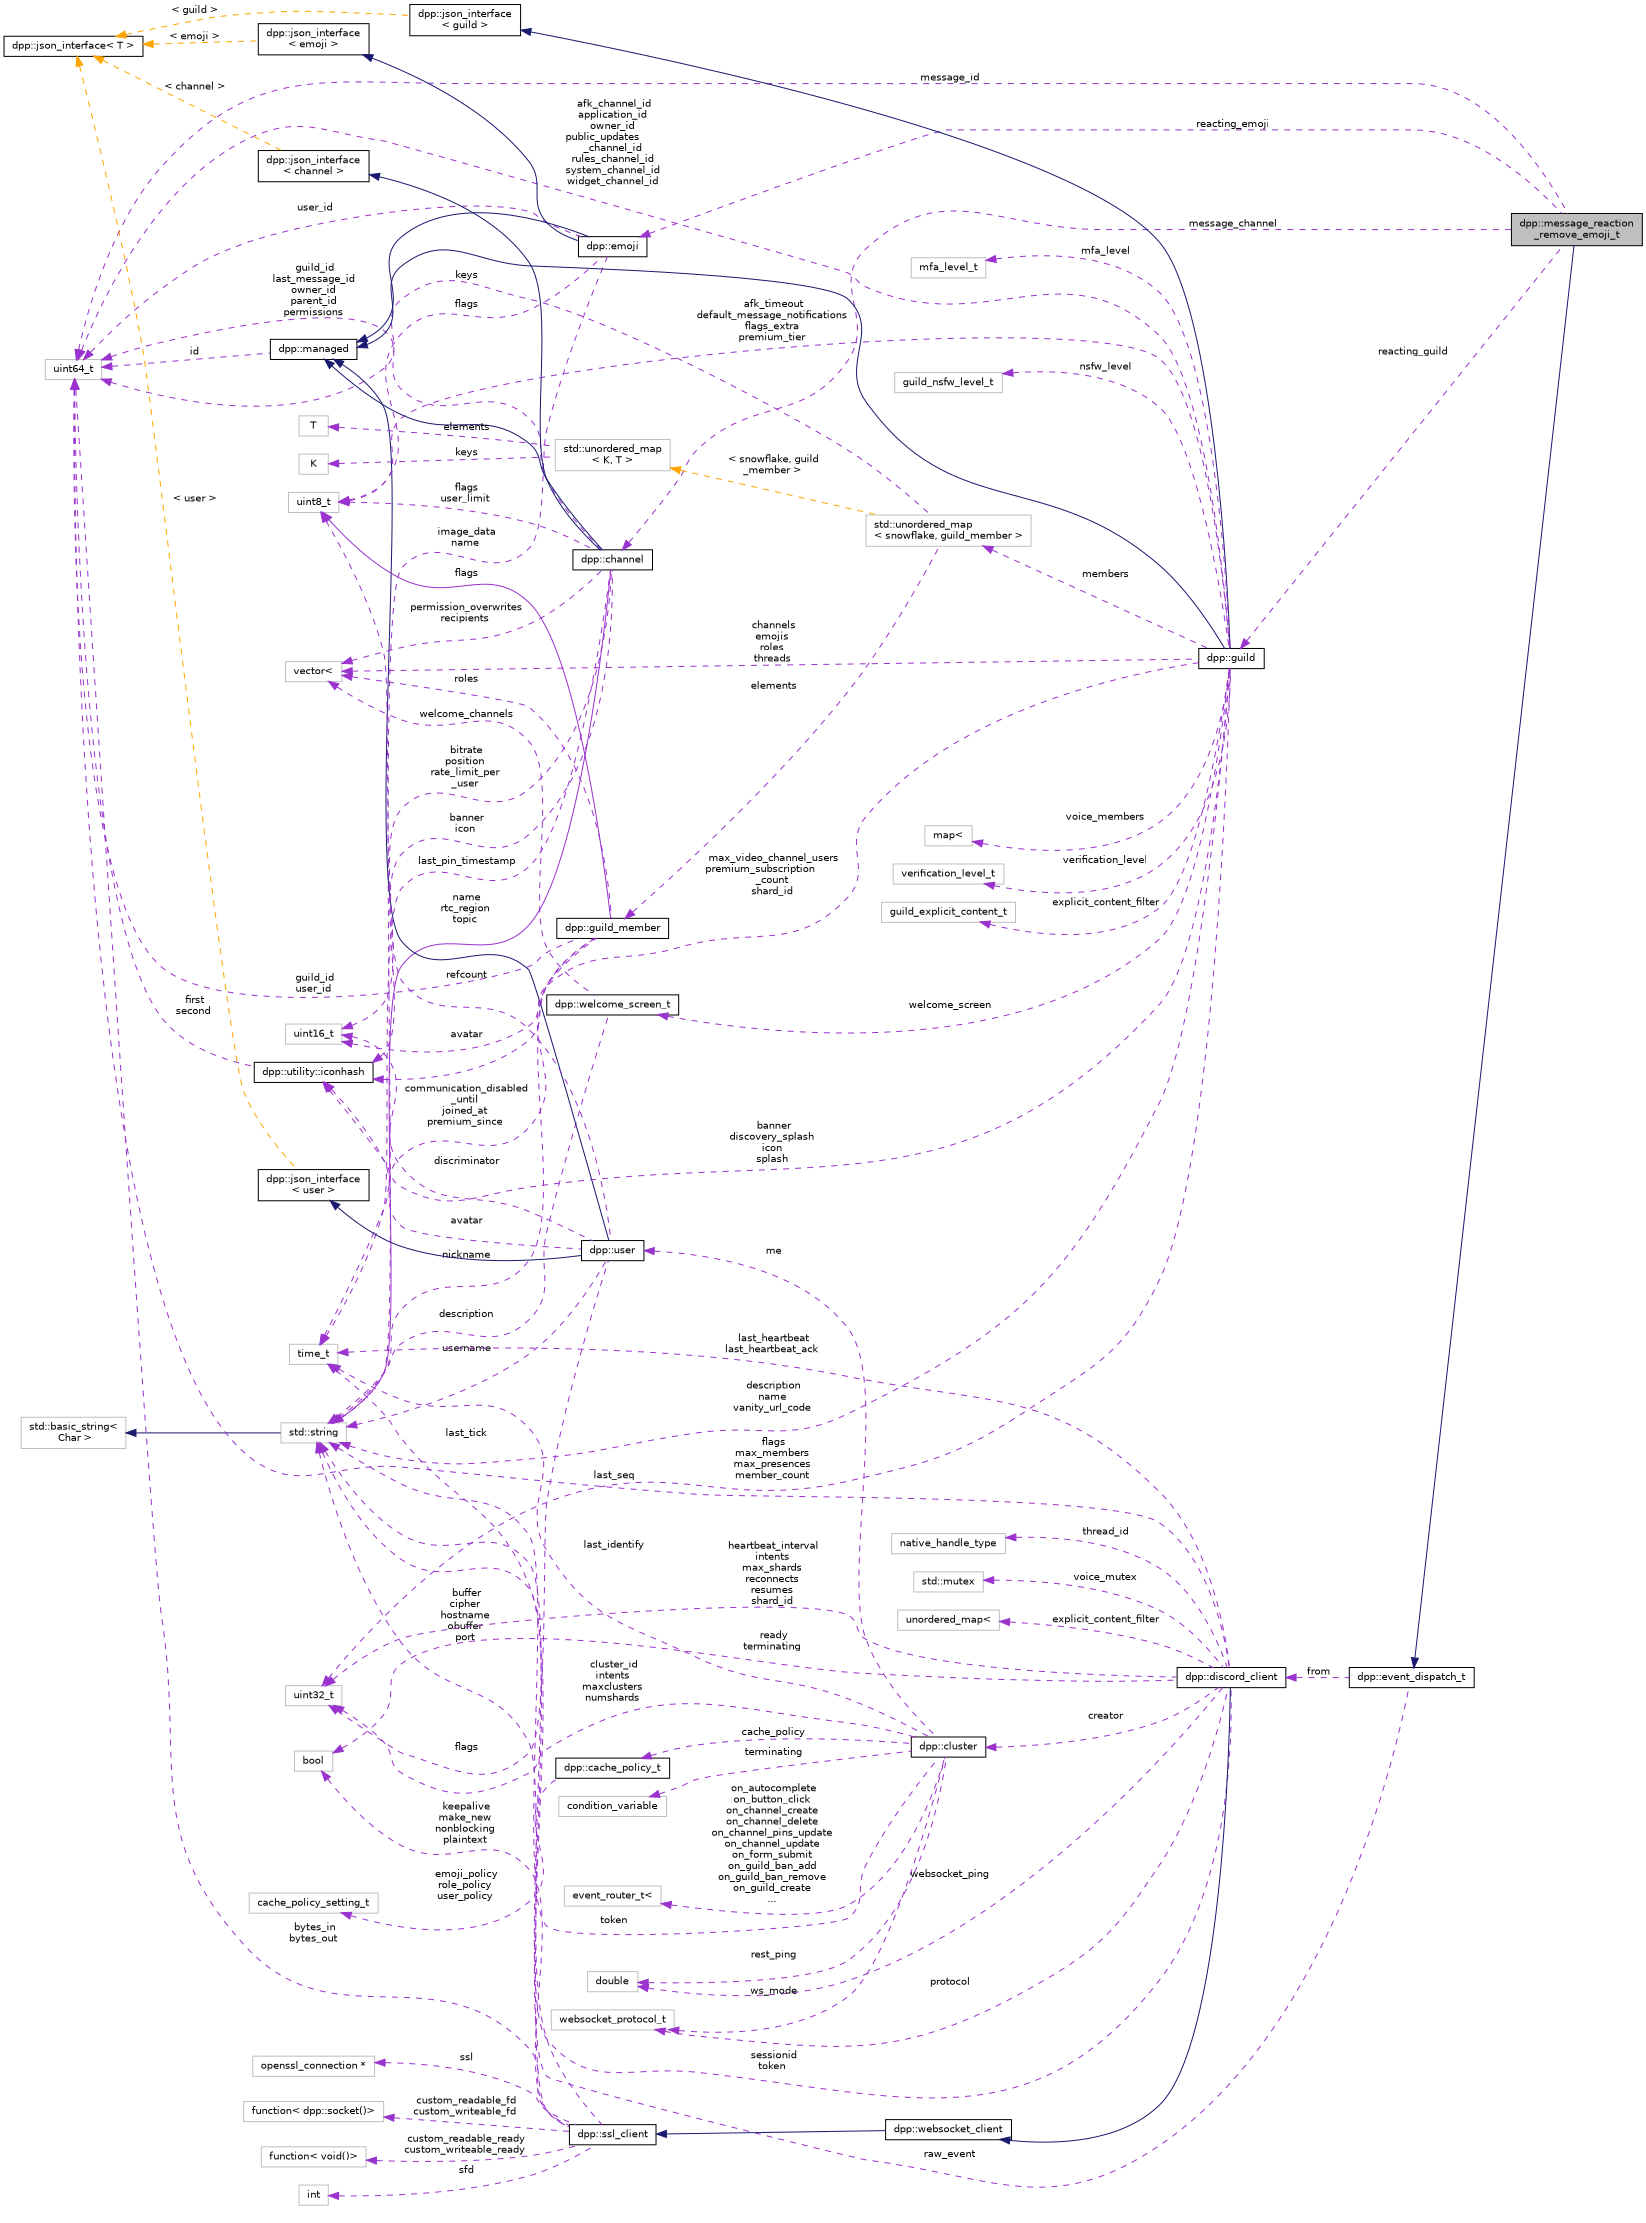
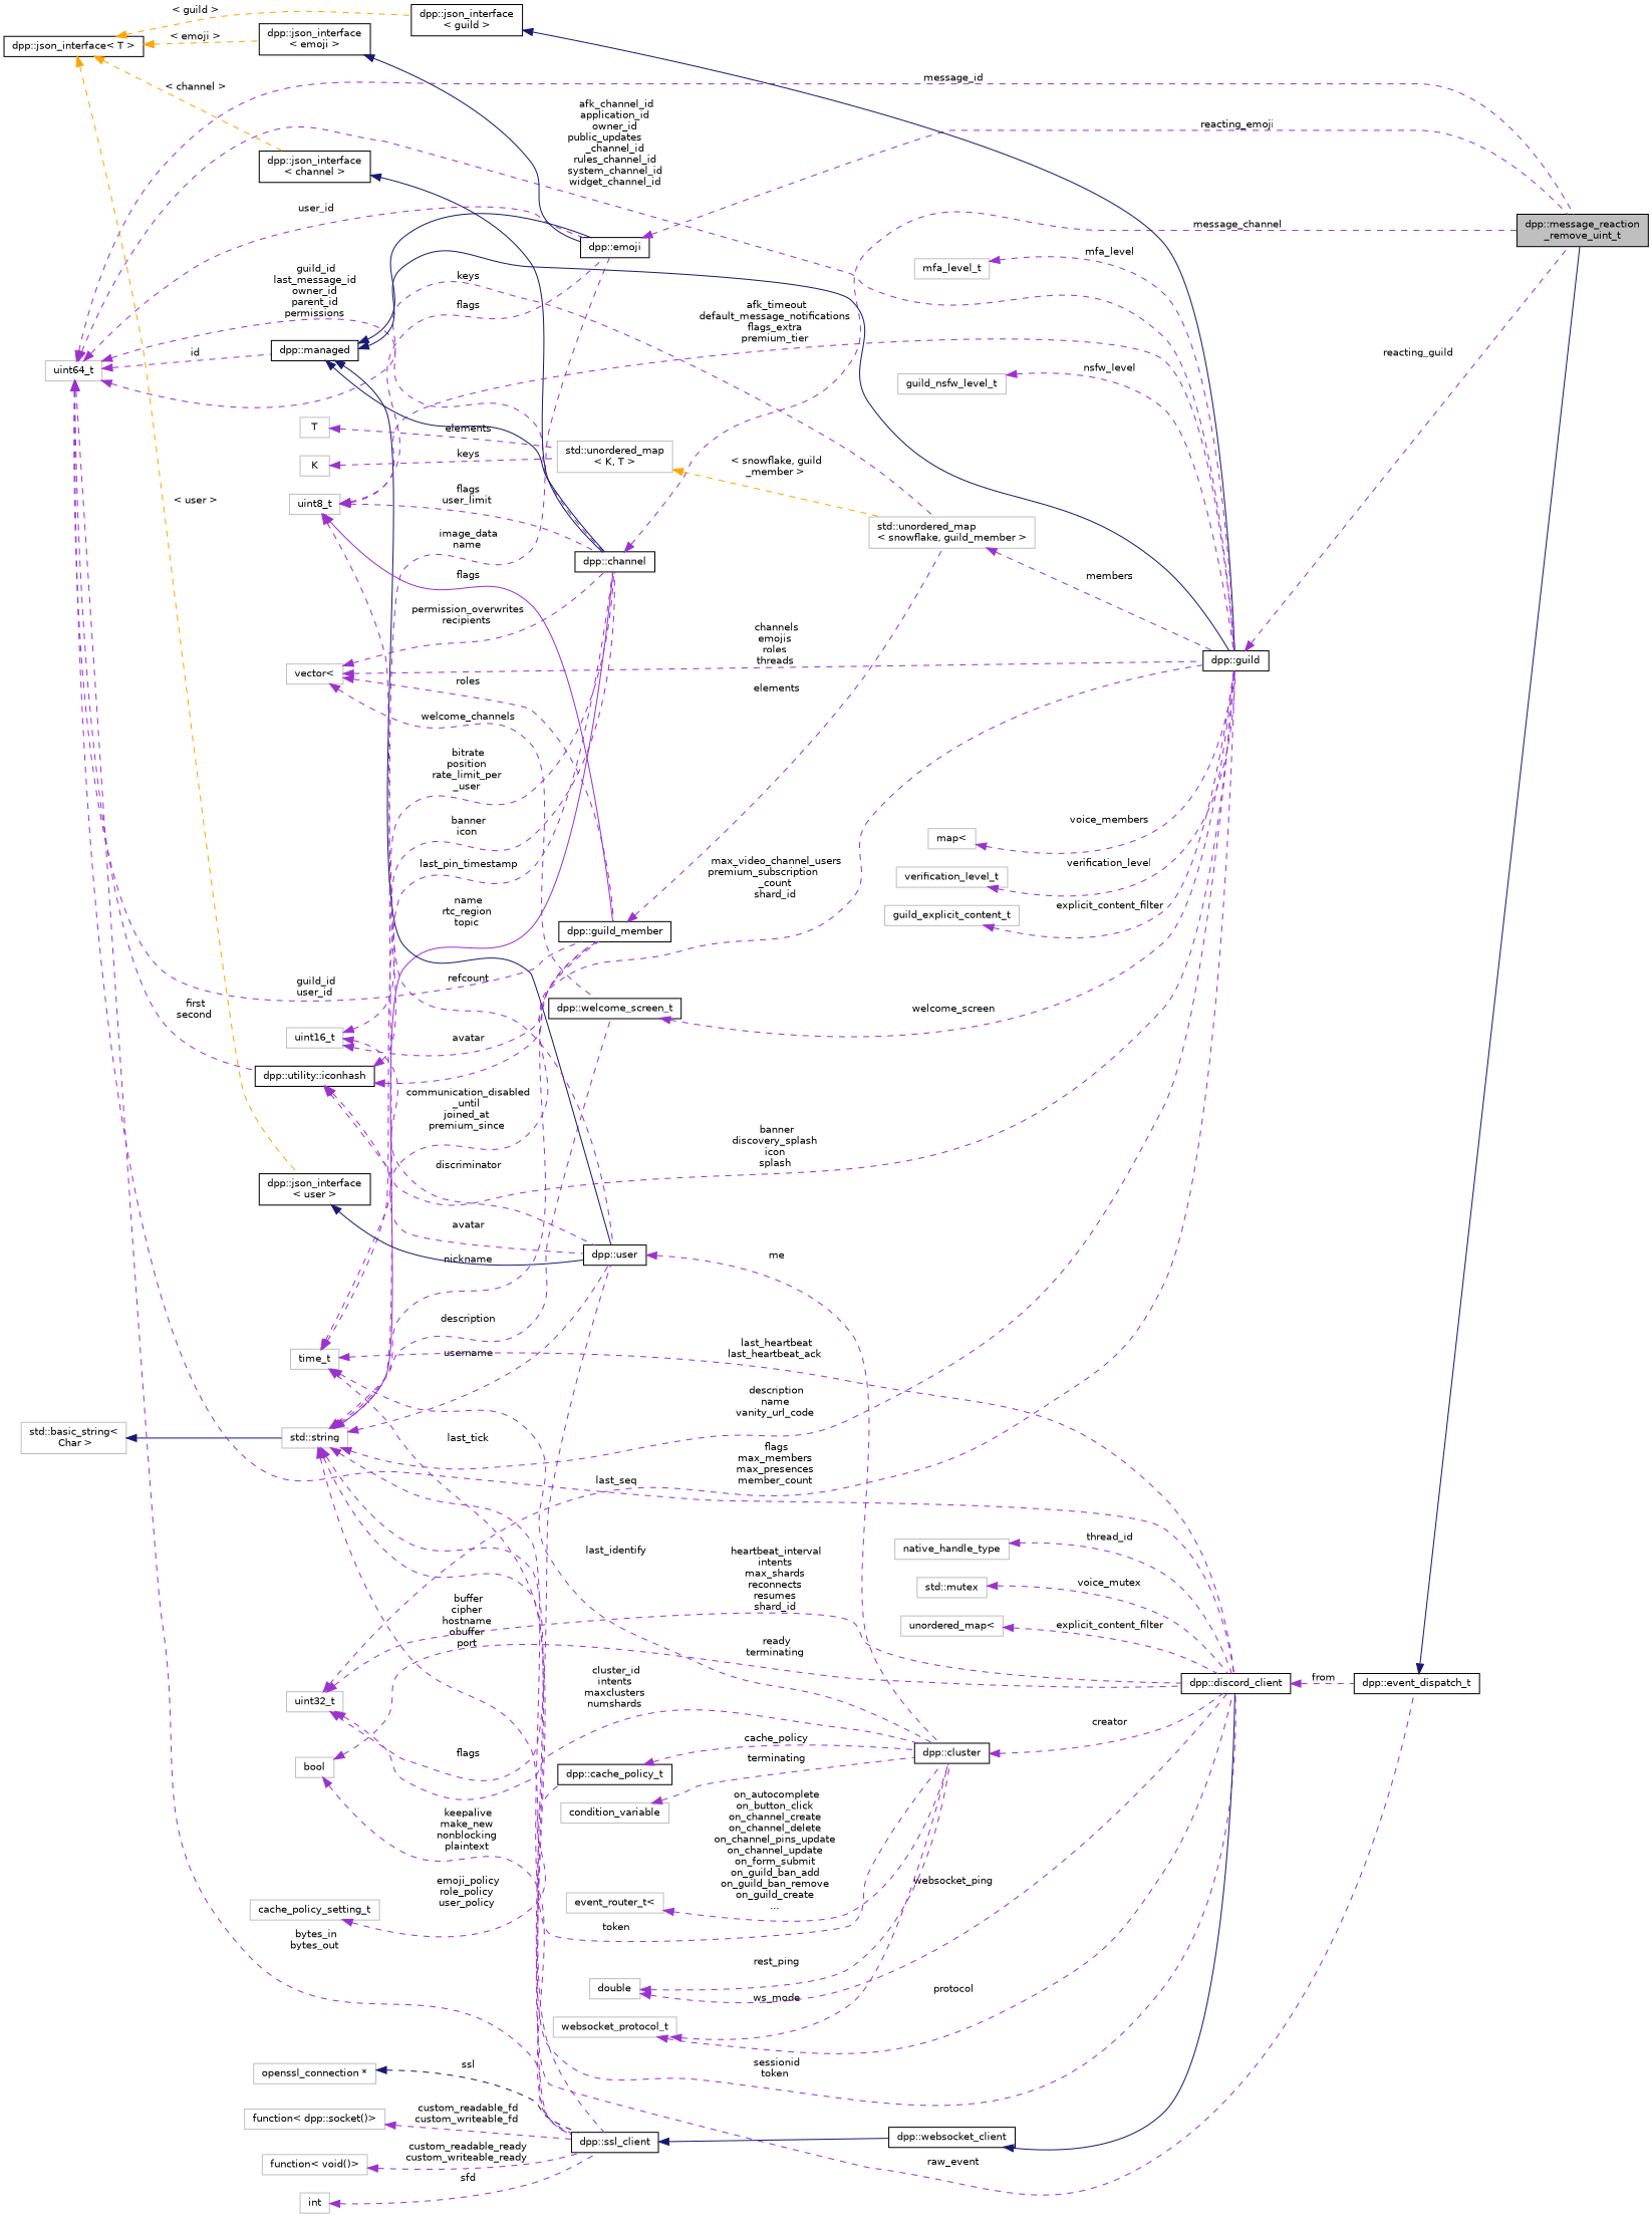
  digraph {
    rankdir=LR
    node [color=grey75 fontname=Helvetica fontsize=10 shape=record]
    edge [color=darkorchid3 dir=back fontname=Helvetica fontsize=10 labelfontname=Helvetica labelfontsize=10 style=dashed]
-   n1 [color=black fillcolor=grey75 fontcolor=black height=0.2 label="dpp::message_reaction\l_remove_emoji_t" style=filled width=0.4]
+   n1 [color=black fillcolor=grey75 fontcolor=black height=0.2 label="dpp::message_reaction\l_remove_uint_t" style=filled width=0.4]
    n2 [color=black height=0.2 label="dpp::event_dispatch_t" width=0.4]
    n3 [height=0.2 label="std::string" width=0.4]
    n4 [color=black height=0.2 label="dpp::discord_client" width=0.4]
    n5 [color=black height=0.2 label="dpp::ssl_client" width=0.4]
    n6 [color=black height=0.2 label="dpp::cluster" width=0.4]
    n7 [color=black height=0.2 label="dpp::user" width=0.4]
    n8 [color=black height=0.2 label="dpp::guild" width=0.4]
    n9 [color=black height=0.2 label="dpp::guild_member" width=0.4]
    n10 [color=black height=0.2 label="dpp::welcome_screen_t" width=0.4]
    n11 [color=black height=0.2 label="dpp::channel" width=0.4]
    n12 [color=black height=0.2 label="dpp::emoji" width=0.4]
    n13 [color=black height=0.2 label="dpp::websocket_client" width=0.4]
    n14 [height=0.2 label="std::unordered_map\l\< snowflake, guild_member \>" width=0.4]
    n15 [height=0.2 label="std::basic_string\<\l Char \>" width=0.4]
    n16 [height=0.2 label=bool width=0.4]
    n17 [height=0.2 label=int width=0.4]
    n18 [height=0.2 label="openssl_connection *" width=0.4]
    n19 [height=0.2 label=time_t width=0.4]
    n20 [height=0.2 label=uint64_t width=0.4]
    n21 [color=black height=0.2 label="dpp::managed" width=0.4]
    n22 [color=black height=0.2 label="dpp::utility::iconhash" width=0.4]
    n23 [height=0.2 label="function\< dpp::socket()\>" width=0.4]
    n24 [height=0.2 label="function\< void()\>" width=0.4]
    n25 [height=0.2 label=uint32_t width=0.4]
    n26 [height=0.2 label=double width=0.4]
    n27 [color=black height=0.2 label="dpp::json_interface\l\< user \>" width=0.4]
    n28 [color=black height=0.2 label="dpp::json_interface\< T \>" width=0.4]
    n29 [color=black height=0.2 label="dpp::json_interface\l\< guild \>" width=0.4]
    n30 [color=black height=0.2 label="dpp::json_interface\l\< channel \>" width=0.4]
    n31 [color=black height=0.2 label="dpp::json_interface\l\< emoji \>" width=0.4]
    n32 [height=0.2 label=uint16_t width=0.4]
    n33 [height=0.2 label=uint8_t width=0.4]
    n34 [color=black height=0.2 label="dpp::cache_policy_t" width=0.4]
    n35 [height=0.2 label=cache_policy_setting_t width=0.4]
    n36 [height=0.2 label=websocket_protocol_t width=0.4]
    n37 [height=0.2 label=condition_variable width=0.4]
    n38 [height=0.2 label="event_router_t\<" width=0.4]
    n39 [height=0.2 label=native_handle_type width=0.4]
    n40 [height=0.2 label="std::mutex" width=0.4]
    n41 [height=0.2 label="unordered_map\<" width=0.4]
    n42 [height=0.2 label="vector\<" width=0.4]
    n43 [height=0.2 label="map\<" width=0.4]
    n44 [height=0.2 label="std::unordered_map\l\< K, T \>" width=0.4]
    n45 [height=0.2 label=K width=0.4]
    n46 [height=0.2 label=T width=0.4]
    n47 [height=0.2 label=verification_level_t width=0.4]
    n48 [height=0.2 label=guild_explicit_content_t width=0.4]
    n49 [height=0.2 label=mfa_level_t width=0.4]
    n50 [height=0.2 label=guild_nsfw_level_t width=0.4]
    n2 -> n1 [color=midnightblue style=solid]
    n3 -> n2 [label=" raw_event"]
    n3 -> n4 [label=" sessionid\ntoken"]
    n3 -> n5 [label=" buffer\ncipher\nhostname\nobuffer\nport"]
    n3 -> n6 [label=" token"]
    n3 -> n7 [label=" username"]
    n3 -> n8 [label=" description\nname\nvanity_url_code"]
    n3 -> n9 [label=" nickname"]
    n3 -> n10 [label=" description"]
    n3 -> n11 [label=" name\nrtc_region\ntopic" style=solid]
    n3 -> n12 [label=" image_data\nname"]
    n4 -> n2 [label=" from"]
    n5 -> n13 [color=midnightblue style=solid]
    n6 -> n4 [label=" creator"]
    n7 -> n6 [label=" me"]
    n8 -> n1 [label=" reacting_guild"]
    n9 -> n14 [label=" elements"]
    n10 -> n8 [label=" welcome_screen"]
    n11 -> n1 [label=" message_channel"]
    n12 -> n1 [label=" reacting_emoji"]
    n13 -> n4 [color=midnightblue style=solid]
    n14 -> n8 [label=" members"]
    n15 -> n3 [color=midnightblue style=solid]
    n16 -> n4 [label=" ready\nterminating"]
    n16 -> n5 [label=" keepalive\nmake_new\nnonblocking\nplaintext"]
    n17 -> n5 [label=" sfd"]
-   n18 -> n5 [label=" ssl"]
+   n18 -> n5 [color=midnightblue label=" ssl"]
    n19 -> n4 [label=" last_heartbeat\nlast_heartbeat_ack"]
    n19 -> n5 [label=" last_tick"]
    n19 -> n6 [label=" last_identify"]
    n19 -> n9 [label=" communication_disabled\l_until\njoined_at\npremium_since"]
    n19 -> n11 [label=" last_pin_timestamp"]
    n20 -> n1 [label=" message_id"]
    n20 -> n4 [label=" last_seq"]
    n20 -> n5 [label=" bytes_in\nbytes_out"]
    n20 -> n8 [label=" afk_channel_id\napplication_id\nowner_id\npublic_updates\l_channel_id\nrules_channel_id\nsystem_channel_id\nwidget_channel_id"]
    n20 -> n9 [label=" guild_id\nuser_id"]
    n20 -> n11 [label=" guild_id\nlast_message_id\nowner_id\nparent_id\npermissions"]
    n20 -> n12 [label=" user_id"]
    n20 -> n14 [label=" keys"]
    n20 -> n21 [label=" id"]
    n20 -> n22 [label=" first\nsecond"]
    n21 -> n7 [color=midnightblue style=solid]
    n21 -> n8 [color=midnightblue style=solid]
    n21 -> n11 [color=midnightblue style=solid]
    n21 -> n12 [color=midnightblue style=solid]
    n22 -> n7 [label=" avatar"]
    n22 -> n8 [label=" banner\ndiscovery_splash\nicon\nsplash"]
    n22 -> n9 [label=" avatar"]
    n22 -> n11 [label=" banner\nicon"]
    n23 -> n5 [label=" custom_readable_fd\ncustom_writeable_fd"]
    n24 -> n5 [label=" custom_readable_ready\ncustom_writeable_ready"]
    n25 -> n4 [label=" heartbeat_interval\nintents\nmax_shards\nreconnects\nresumes\nshard_id"]
    n25 -> n6 [label=" cluster_id\nintents\nmaxclusters\nnumshards"]
    n25 -> n7 [label=" flags"]
    n25 -> n8 [label=" flags\nmax_members\nmax_presences\nmember_count"]
    n26 -> n4 [label=" websocket_ping"]
    n26 -> n6 [label=" rest_ping"]
    n27 -> n7 [color=midnightblue style=solid]
    n28 -> n27 [color=orange label=" \< user \>"]
    n28 -> n29 [color=orange label=" \< guild \>"]
    n28 -> n30 [color=orange label=" \< channel \>"]
    n28 -> n31 [color=orange label=" \< emoji \>"]
    n29 -> n8 [color=midnightblue style=solid]
    n30 -> n11 [color=midnightblue style=solid]
    n31 -> n12 [color=midnightblue style=solid]
    n32 -> n7 [label=" discriminator"]
    n32 -> n8 [label=" max_video_channel_users\npremium_subscription\l_count\nshard_id"]
    n32 -> n11 [label=" bitrate\nposition\nrate_limit_per\l_user"]
    n33 -> n7 [label=" refcount"]
    n33 -> n8 [label=" afk_timeout\ndefault_message_notifications\nflags_extra\npremium_tier"]
    n33 -> n9 [label=" flags" style=solid]
    n33 -> n11 [label=" flags\nuser_limit"]
    n33 -> n12 [label=" flags"]
    n34 -> n6 [label=" cache_policy"]
    n35 -> n34 [label=" emoji_policy\nrole_policy\nuser_policy"]
    n36 -> n4 [label=" protocol"]
    n36 -> n6 [label=" ws_mode"]
    n37 -> n6 [label=" terminating"]
    n38 -> n6 [label=" on_autocomplete\non_button_click\non_channel_create\non_channel_delete\non_channel_pins_update\non_channel_update\non_form_submit\non_guild_ban_add\non_guild_ban_remove\non_guild_create\n..."]
    n39 -> n4 [label=" thread_id"]
    n40 -> n4 [label=" voice_mutex"]
    n41 -> n4 [label=" explicit_content_filter"]
    n42 -> n8 [label=" channels\nemojis\nroles\nthreads"]
    n42 -> n9 [label=" roles"]
    n42 -> n10 [label=" welcome_channels"]
    n42 -> n11 [label=" permission_overwrites\nrecipients"]
    n43 -> n8 [label=" voice_members"]
    n44 -> n14 [color=orange label=" \< snowflake, guild\l_member \>"]
    n45 -> n44 [label=" keys"]
    n46 -> n44 [label=" elements"]
    n47 -> n8 [label=" verification_level"]
    n48 -> n8 [label=" explicit_content_filter"]
    n49 -> n8 [label=" mfa_level"]
    n50 -> n8 [label=" nsfw_level"]
  }
